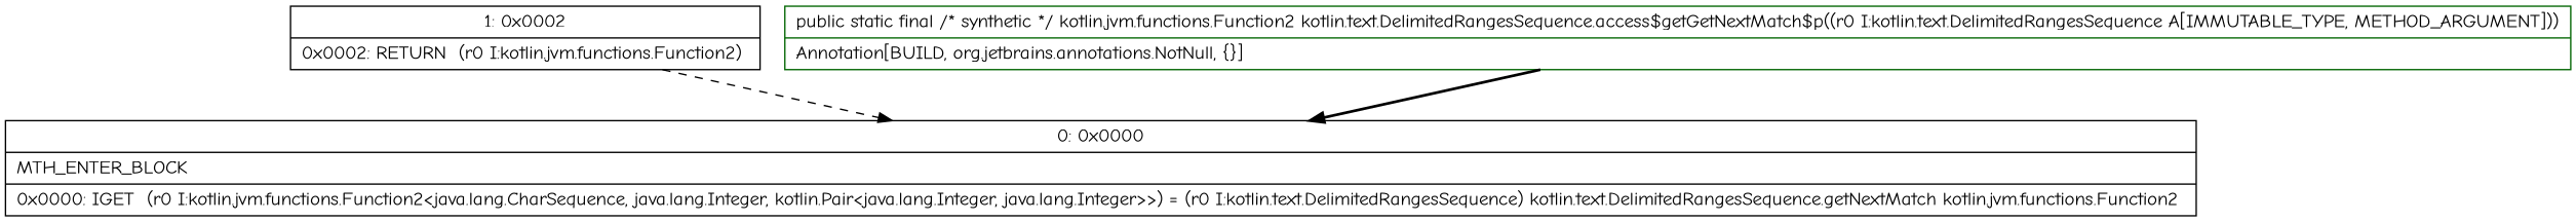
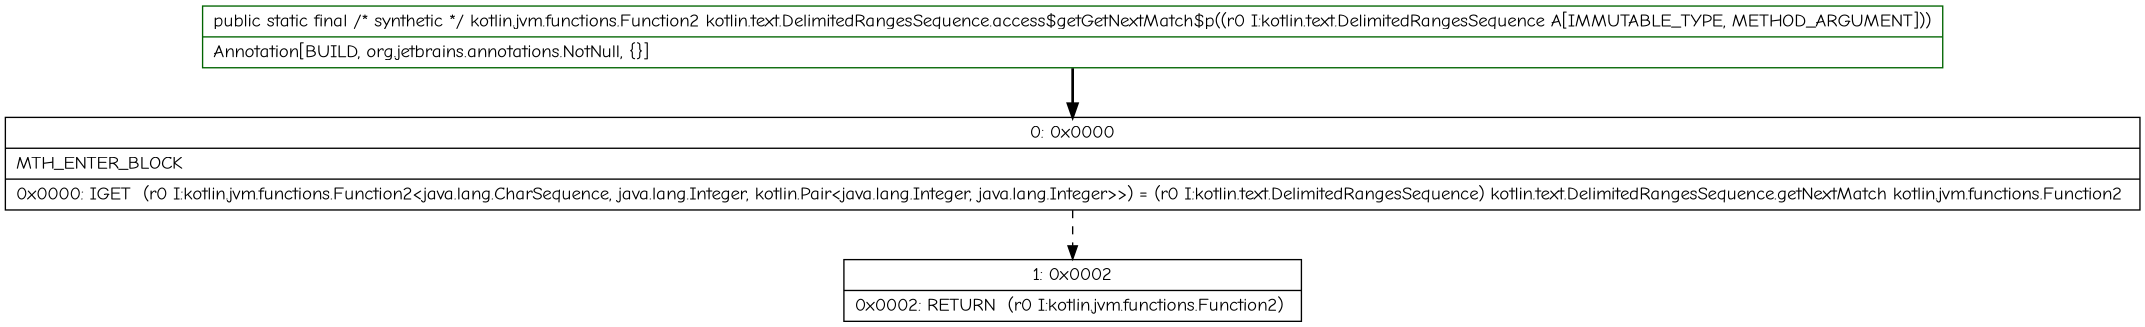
  digraph {
    fontname="Comic Neue"
    node [shape=record color=black fontname="Comic Neue"]
    edge [fontname="Comic Neue"]
    n1 [label="{0\:\ 0x0000|MTH_ENTER_BLOCK\l|0x0000: IGET  (r0 I:kotlin.jvm.functions.Function2\<java.lang.CharSequence, java.lang.Integer, kotlin.Pair\<java.lang.Integer, java.lang.Integer\>\>) = (r0 I:kotlin.text.DelimitedRangesSequence) kotlin.text.DelimitedRangesSequence.getNextMatch kotlin.jvm.functions.Function2 \l}"]
    n2 [label="{1\:\ 0x0002|0x0002: RETURN  (r0 I:kotlin.jvm.functions.Function2) \l}"]
    n3 [label="{public static final \/* synthetic *\/ kotlin.jvm.functions.Function2 kotlin.text.DelimitedRangesSequence.access$getGetNextMatch$p((r0 I:kotlin.text.DelimitedRangesSequence A[IMMUTABLE_TYPE, METHOD_ARGUMENT]))  | Annotation[BUILD, org.jetbrains.annotations.NotNull, \{\}]\l}" color=darkgreen]
-   n2 -> n1 [style=dashed]
+   n1 -> n2 [style=dashed]
    n3 -> n1 [style=bold]
  }
